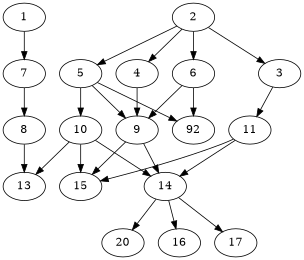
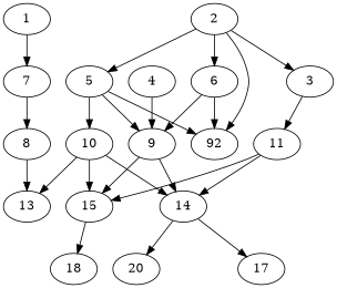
  digraph {
    node [alpha=0.02]
    1 [alpha=0.18 expect_size=32045056]
    7 [expect_size=47858688]
    8 [alpha=0.17 expect_size=38280192]
    13 [alpha=0.19 expect_size=38112256]
    2 [alpha=0.08 expect_size=29916160]
    3 [alpha=0.14 expect_size=18989056]
    4 [alpha=0.19 expect_size=16419840]
    5 [alpha=0.09 expect_size=50182144]
    6 [expect_size=15427584]
    11 [alpha=0.16 expect_size=24518656]
    9 [alpha=0.17 expect_size=28340224]
    10 [alpha=0.04 expect_size=25410560]
    n13 [alpha=0.13 expect_size=18667520 label=92]
    14 [alpha=0.13 expect_size=23206912]
    15 [alpha=0.14 expect_size=20500480]
-   16 [alpha=0.04 expect_size=41000960]
    17 [alpha=0.05 expect_size=44984320]
    20 [alpha=0.11 expect_size=35704832]
+   18 [alpha=0.01 expect_size=49070080]
    1 -> 7
    7 -> 8
    8 -> 13
    2 -> 3
-   2 -> 4
+   2 -> n13
    2 -> 5
    2 -> 6
    3 -> 11
    4 -> 9
    5 -> 9
    5 -> 10
    5 -> n13
    6 -> 9
    6 -> n13
    11 -> 14
    11 -> 15
    9 -> 14
    9 -> 15
    10 -> 13
    10 -> 14
    10 -> 15
-   14 -> 16
    14 -> 17
    14 -> 20
+   15 -> 18
  }
